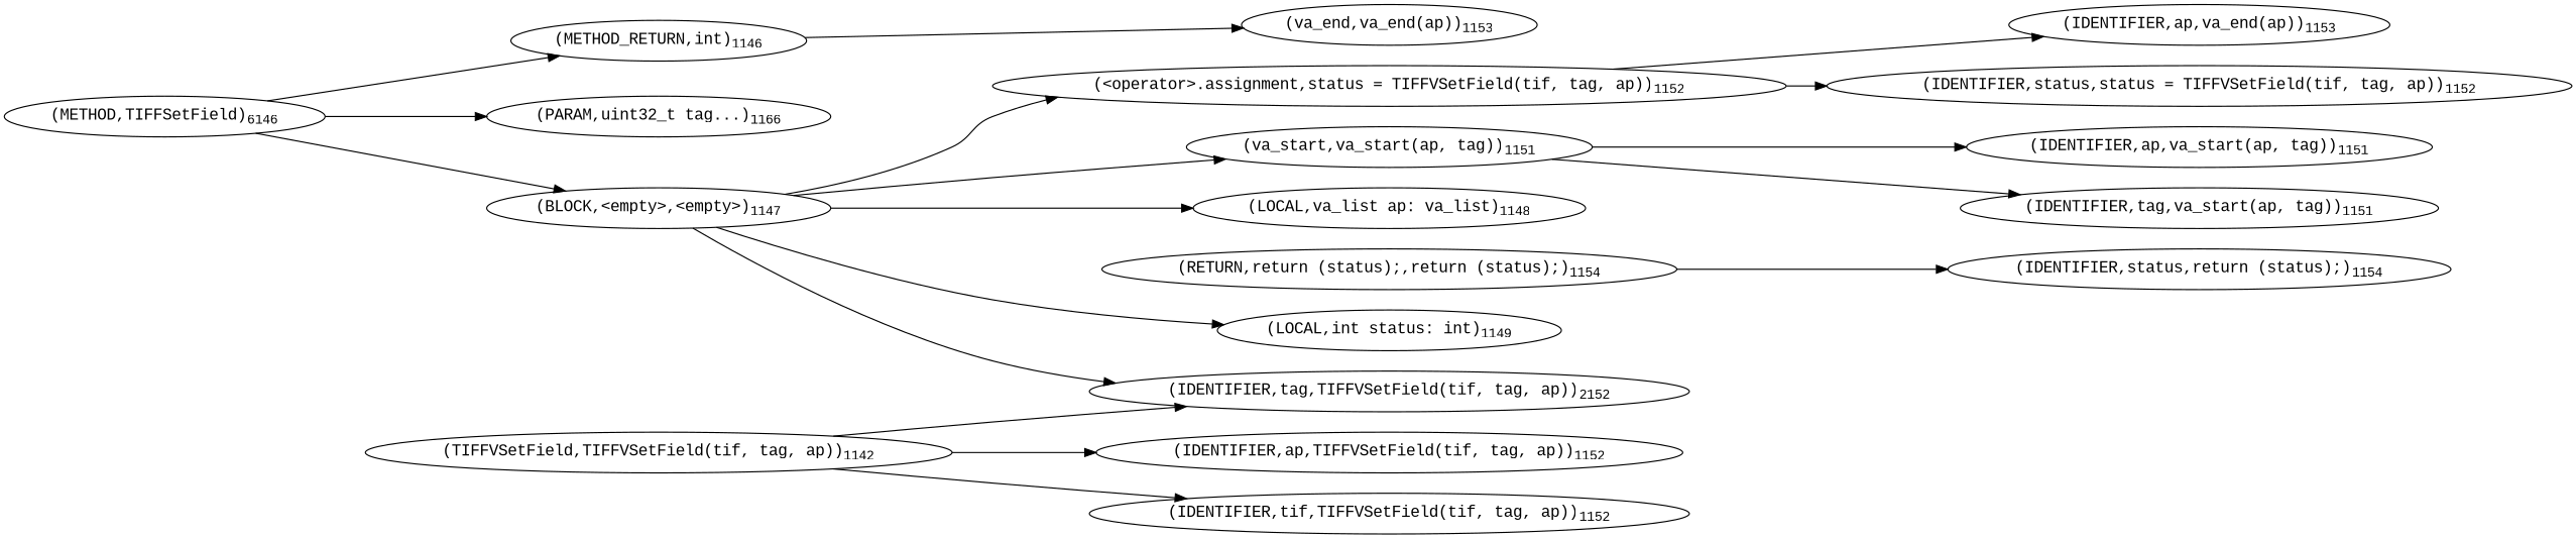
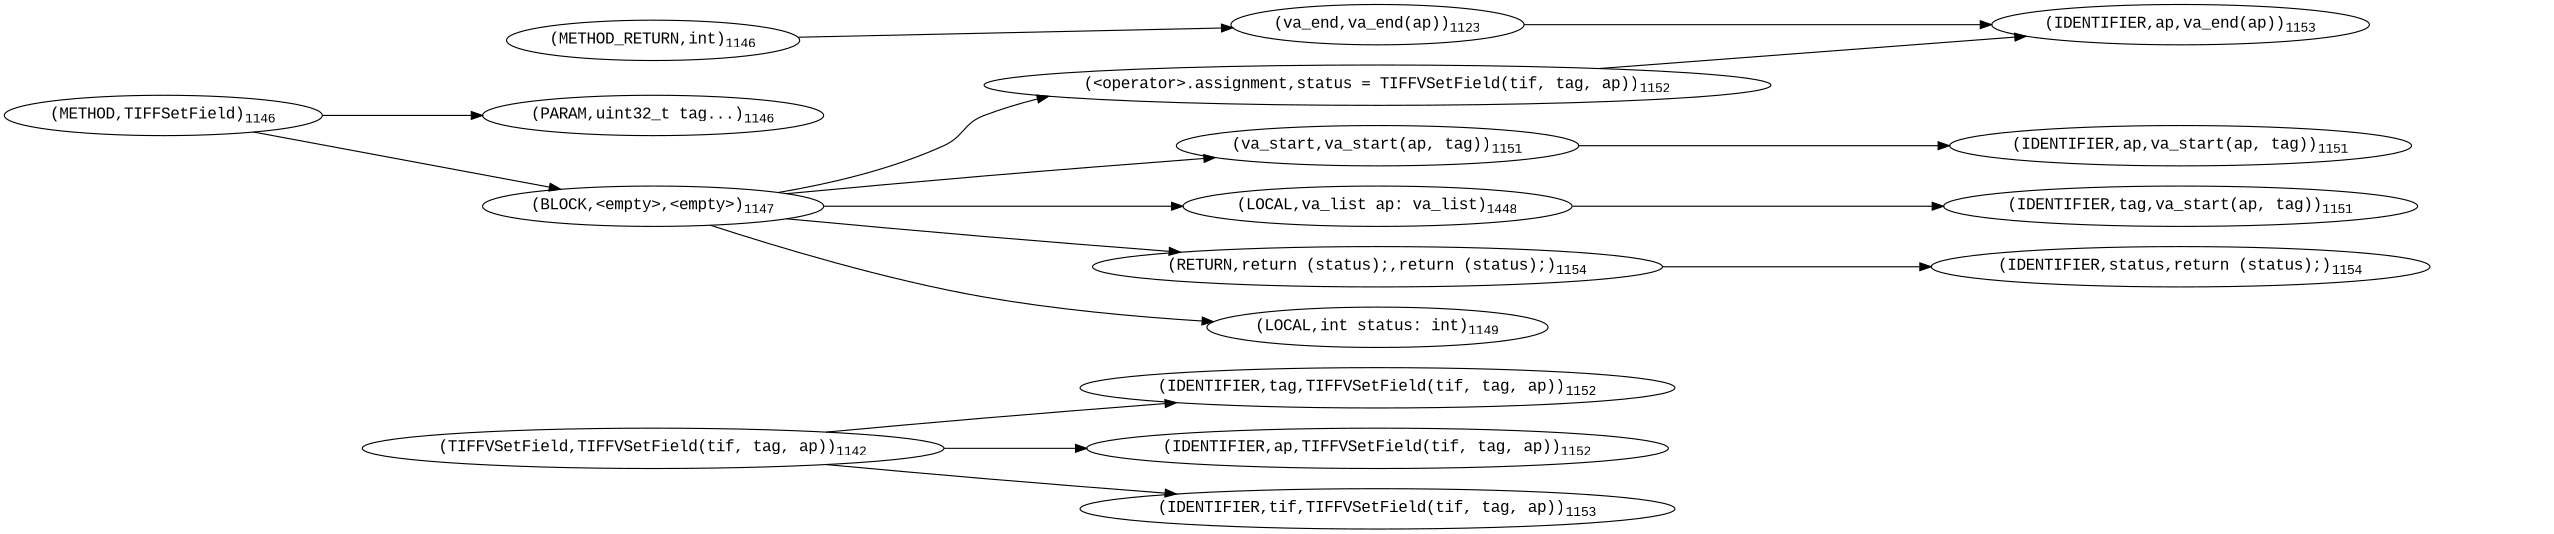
  digraph {
    fontname="Liberation Mono"
    rankdir=LR
    node [fontname="Liberation Mono"]
    edge [fontname="Liberation Mono"]
-   n1 [label=<(METHOD,TIFFSetField)<SUB>6146</SUB>>]
-   n2 [label=<(PARAM,uint32_t tag...)<SUB>1166</SUB>>]
+   n1 [label=<(METHOD,TIFFSetField)<SUB>1146</SUB>>]
+   n2 [label=<(PARAM,uint32_t tag...)<SUB>1146</SUB>>]
    n3 [label=<(BLOCK,&lt;empty&gt;,&lt;empty&gt;)<SUB>1147</SUB>>]
    n4 [label=<(METHOD_RETURN,int)<SUB>1146</SUB>>]
-   n5 [label=<(LOCAL,va_list ap: va_list)<SUB>1148</SUB>>]
+   n5 [label=<(LOCAL,va_list ap: va_list)<SUB>1448</SUB>>]
    n6 [label=<(LOCAL,int status: int)<SUB>1149</SUB>>]
    n7 [label=<(va_start,va_start(ap, tag))<SUB>1151</SUB>>]
    n8 [label=<(&lt;operator&gt;.assignment,status = TIFFVSetField(tif, tag, ap))<SUB>1152</SUB>>]
    n9 [label=<(RETURN,return (status);,return (status);)<SUB>1154</SUB>>]
-   n10 [label=<(va_end,va_end(ap))<SUB>1153</SUB>>]
+   n10 [label=<(va_end,va_end(ap))<SUB>1123</SUB>>]
    n11 [label=<(IDENTIFIER,ap,va_start(ap, tag))<SUB>1151</SUB>>]
    n12 [label=<(IDENTIFIER,tag,va_start(ap, tag))<SUB>1151</SUB>>]
-   n13 [label=<(IDENTIFIER,status,status = TIFFVSetField(tif, tag, ap))<SUB>1152</SUB>>]
    n14 [label=<(IDENTIFIER,ap,va_end(ap))<SUB>1153</SUB>>]
    n15 [label=<(IDENTIFIER,status,return (status);)<SUB>1154</SUB>>]
    n16 [label=<(TIFFVSetField,TIFFVSetField(tif, tag, ap))<SUB>1142</SUB>>]
-   n17 [label=<(IDENTIFIER,tif,TIFFVSetField(tif, tag, ap))<SUB>1152</SUB>>]
-   n18 [label=<(IDENTIFIER,tag,TIFFVSetField(tif, tag, ap))<SUB>2152</SUB>>]
+   n17 [label=<(IDENTIFIER,tif,TIFFVSetField(tif, tag, ap))<SUB>1153</SUB>>]
+   n18 [label=<(IDENTIFIER,tag,TIFFVSetField(tif, tag, ap))<SUB>1152</SUB>>]
    n19 [label=<(IDENTIFIER,ap,TIFFVSetField(tif, tag, ap))<SUB>1152</SUB>>]
    n1 -> n2
    n1 -> n3
-   n1 -> n4
    n3 -> n5
    n3 -> n6
    n3 -> n7
    n3 -> n8
-   n3 -> n18
+   n3 -> n9
    n4 -> n10
    n7 -> n11
-   n7 -> n12
-   n8 -> n13
+   n5 -> n12
    n8 -> n14
    n9 -> n15
+   n10 -> n14
    n16 -> n17
    n16 -> n18
    n16 -> n19
  }
